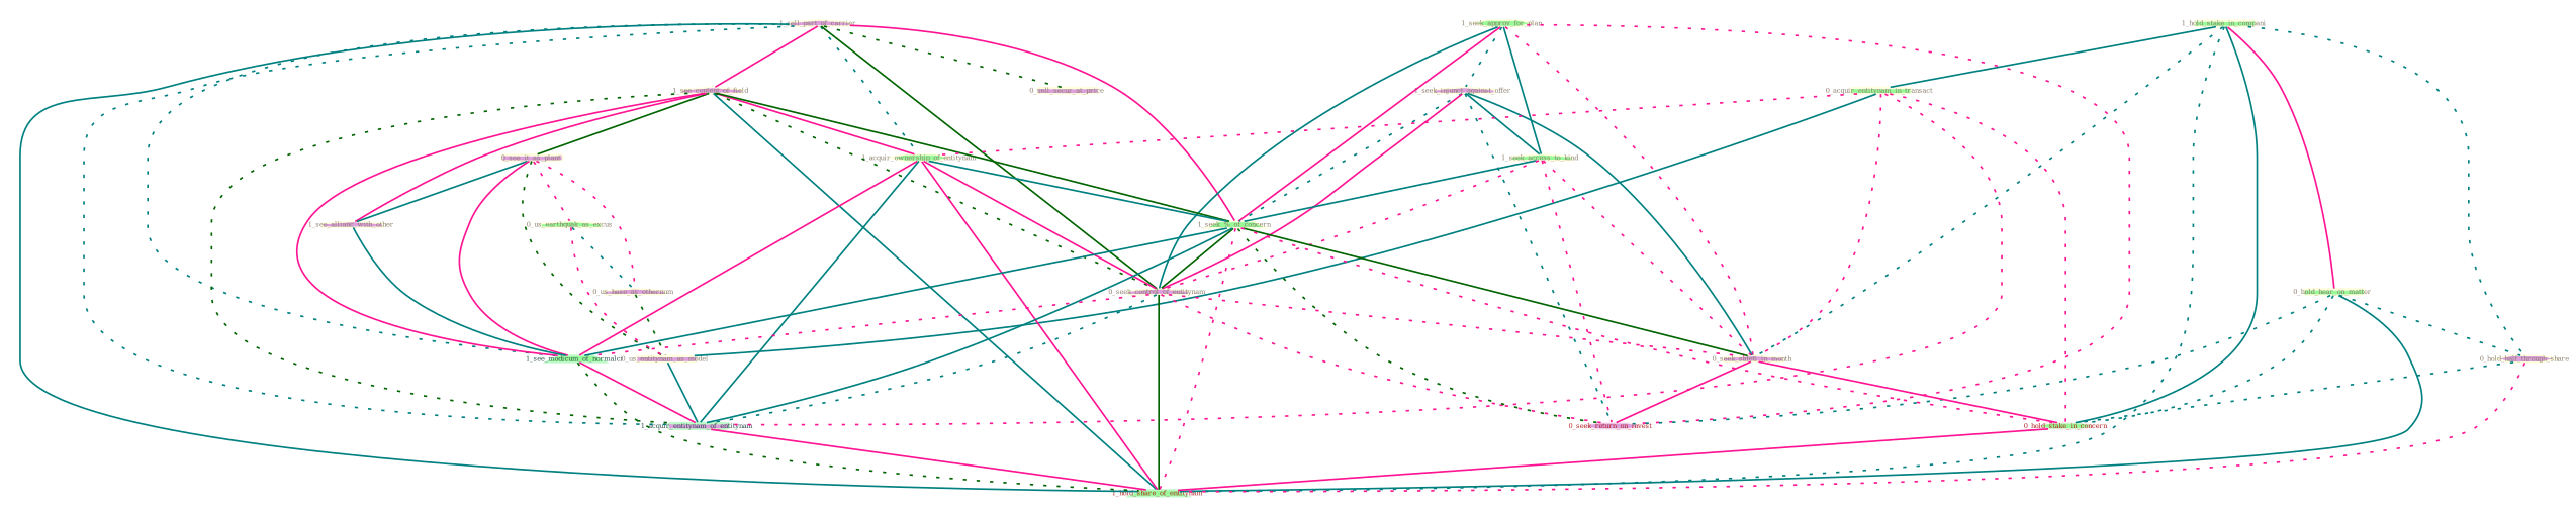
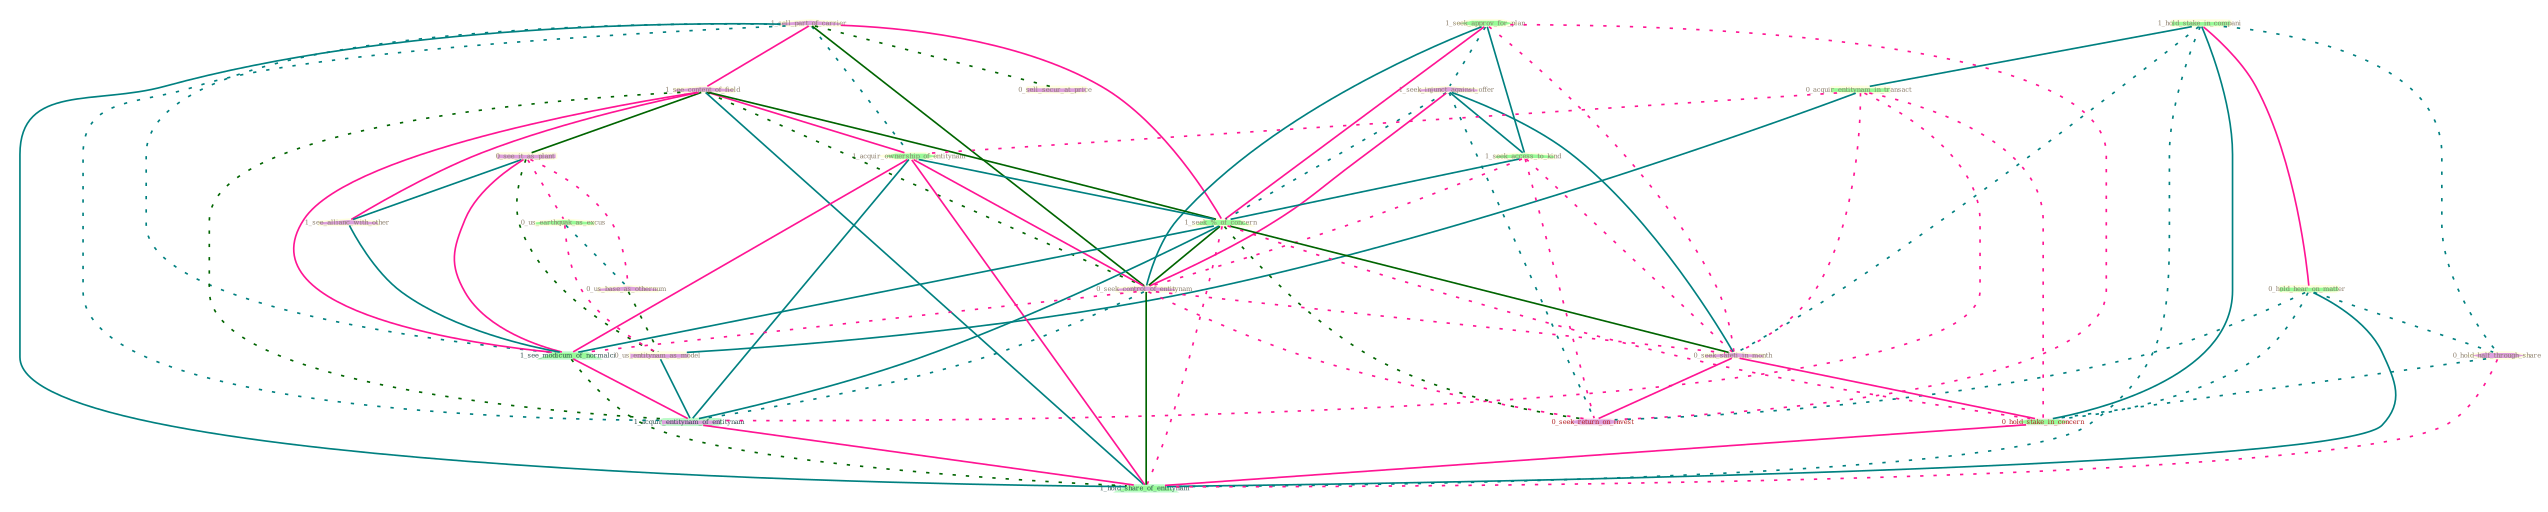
  graph {
    node [color="#ffffe0" fillcolor=plum fixedsize=true fontcolor="#8b7d6b" fontsize=4 shape=house style=filled]
    edge [color=deeppink style=solid w=1]
    "1_sell_part_of_carrier " [height=.06 width=.5]
    "1_seek_approv_for_plan " [fillcolor=palegreen height=.06 shape=hexagon width=.5]
    "1_hold_stake_in_compani " [fillcolor=palegreen height=.06 shape=cylinder width=.5]
    "0_hold_hear_on_matter " [fillcolor=palegreen height=.06 shape=cylinder width=.5]
    "1_seek_injunct_against_offer " [height=.06 width=.5]
    "0_hold_half_through_share " [height=.06 shape=hexagon width=.5]
    "1_see_content_of_field " [height=.06 width=.5]
    "0_sell_secur_at_price " [height=.06 shape=cylinder width=.5]
    "0_see_it_as_plant " [height=.06 shape=cylinder width=.5]
    "0_acquir_entitynam_in_transact " [fillcolor=palegreen height=.06 shape=cylinder width=.5]
    "0_us_earthquak_as_excus " [fillcolor=palegreen height=.06 width=.5]
    "0_us_base_as_othernum " [height=.06 width=.5]
    "1_acquir_ownership_of_entitynam " [fillcolor=palegreen height=.06 shape=hexagon width=.5]
    "0_us_entitynam_as_model " [height=.06 shape=cylinder width=.5]
    "1_seek_access_to_kind " [fillcolor=palegreen height=.06 width=.5]
    "1_seek_%_of_concern " [fillcolor=palegreen height=.06 shape=trapezium width=.5]
    "1_see_allianc_with_other " [height=.06 width=.5]
    "0_seek_control_of_entitynam " [height=.06 width=.5]
    "0_seek_safeti_in_month " [height=.06 width=.5]
    n20 [color="#fff0f5" fillcolor=palegreen fontcolor="#b22222" height=.06 label="0_hold_stake_in_concern" shape=hexagon width=.5]
    "0_seek_return_on_invest " [color="#fff0f5" fontcolor="#b22222" height=.06 shape=hexagon width=.5]
    "1_see_modicum_of_normalci " [color="#BDFCC9" fillcolor=palegreen fontcolor="#2f4f4f" height=.06 shape=trapezium width=.5]
    "1_acquir_entitynam_of_entitynam " [color="#BDFCC9" fontcolor="#2f4f4f" height=.06 shape=cylinder width=.5]
-   "1_hold_share_of_entitynam " [color="#BDFCC9" fillcolor=palegreen fontcolor="#b22222" height=.06 shape=trapezium width=.5]
+   "1_hold_share_of_entitynam " [color="#BDFCC9" fillcolor=palegreen fontcolor="#2f4f4f" height=.06 shape=trapezium width=.5]
    subgraph sub_1 {
      "1_sell_part_of_carrier "
      "1_seek_approv_for_plan "
      "1_hold_stake_in_compani "
      "0_hold_hear_on_matter "
      "1_seek_injunct_against_offer "
      "0_hold_half_through_share "
      "1_see_content_of_field "
      "0_sell_secur_at_price "
      "0_see_it_as_plant "
      "0_acquir_entitynam_in_transact "
      "0_us_earthquak_as_excus "
      "0_us_base_as_othernum "
      "1_acquir_ownership_of_entitynam "
      "0_us_entitynam_as_model "
      "1_seek_access_to_kind "
      "1_seek_%_of_concern "
      "1_see_allianc_with_other "
      "0_seek_control_of_entitynam "
      "0_seek_safeti_in_month "
    }
    subgraph sub_2 {
      n20
      "0_seek_return_on_invest "
    }
    "1_sell_part_of_carrier " -- "1_see_content_of_field "
    "1_sell_part_of_carrier " -- "0_sell_secur_at_price " [color=darkgreen style=dotted]
    "1_sell_part_of_carrier " -- "1_acquir_ownership_of_entitynam " [color=teal style=dotted]
    "1_sell_part_of_carrier " -- "1_seek_%_of_concern "
    "1_sell_part_of_carrier " -- "0_seek_control_of_entitynam " [color=darkgreen]
    "1_sell_part_of_carrier " -- "1_see_modicum_of_normalci " [color=teal style=dotted]
    "1_sell_part_of_carrier " -- "1_acquir_entitynam_of_entitynam " [color=teal style=dotted]
    "1_sell_part_of_carrier " -- "1_hold_share_of_entitynam " [color=teal]
    "1_seek_approv_for_plan " -- "1_seek_injunct_against_offer " [color=teal style=dotted]
    "1_seek_approv_for_plan " -- "1_seek_access_to_kind " [color=teal]
    "1_seek_approv_for_plan " -- "1_seek_%_of_concern "
    "1_seek_approv_for_plan " -- "0_seek_control_of_entitynam " [color=teal]
    "1_seek_approv_for_plan " -- "0_seek_safeti_in_month " [style=dotted]
    "1_seek_approv_for_plan " -- "0_seek_return_on_invest " [style=dotted]
    "1_hold_stake_in_compani " -- "0_hold_hear_on_matter "
    "1_hold_stake_in_compani " -- "0_hold_half_through_share " [color=teal style=dotted]
    "1_hold_stake_in_compani " -- "0_acquir_entitynam_in_transact " [color=teal]
    "1_hold_stake_in_compani " -- "0_seek_safeti_in_month " [color=teal style=dotted]
    "1_hold_stake_in_compani " -- n20 [color=teal w=3]
    "1_hold_stake_in_compani " -- "1_hold_share_of_entitynam " [color=teal style=dotted]
    "0_hold_hear_on_matter " -- "0_hold_half_through_share " [color=teal style=dotted]
    "0_hold_hear_on_matter " -- n20 [color=teal style=dotted]
    "0_hold_hear_on_matter " -- "0_seek_return_on_invest " [color=teal style=dotted]
    "0_hold_hear_on_matter " -- "1_hold_share_of_entitynam " [color=teal]
    "1_seek_injunct_against_offer " -- "1_seek_access_to_kind " [color=teal]
    "1_seek_injunct_against_offer " -- "1_seek_%_of_concern " [color=teal style=dotted]
    "1_seek_injunct_against_offer " -- "0_seek_control_of_entitynam "
    "1_seek_injunct_against_offer " -- "0_seek_safeti_in_month " [color=teal]
    "1_seek_injunct_against_offer " -- "0_seek_return_on_invest " [color=teal style=dotted]
    "0_hold_half_through_share " -- n20 [color=teal style=dotted]
    "0_hold_half_through_share " -- "1_hold_share_of_entitynam " [style=dotted]
    "1_see_content_of_field " -- "0_see_it_as_plant " [color=darkgreen]
    "1_see_content_of_field " -- "1_acquir_ownership_of_entitynam "
    "1_see_content_of_field " -- "1_seek_%_of_concern " [color=darkgreen]
    "1_see_content_of_field " -- "1_see_allianc_with_other "
    "1_see_content_of_field " -- "0_seek_control_of_entitynam " [color=darkgreen style=dotted]
    "1_see_content_of_field " -- "1_see_modicum_of_normalci " [w=2]
    "1_see_content_of_field " -- "1_acquir_entitynam_of_entitynam " [color=darkgreen style=dotted]
    "1_see_content_of_field " -- "1_hold_share_of_entitynam " [color=teal]
    "0_see_it_as_plant " -- "0_us_earthquak_as_excus " [style=dotted]
    "0_see_it_as_plant " -- "0_us_base_as_othernum " [style=dotted]
    "0_see_it_as_plant " -- "0_us_entitynam_as_model " [color=darkgreen style=dotted]
    "0_see_it_as_plant " -- "1_see_allianc_with_other " [color=teal]
    "0_see_it_as_plant " -- "1_see_modicum_of_normalci "
    "0_acquir_entitynam_in_transact " -- "1_acquir_ownership_of_entitynam " [style=dotted]
    "0_acquir_entitynam_in_transact " -- "0_us_entitynam_as_model " [color=teal]
    "0_acquir_entitynam_in_transact " -- "0_seek_safeti_in_month " [style=dotted]
    "0_acquir_entitynam_in_transact " -- n20 [style=dotted]
    "0_acquir_entitynam_in_transact " -- "1_acquir_entitynam_of_entitynam " [style=dotted w=2]
    "0_us_earthquak_as_excus " -- "0_us_base_as_othernum " [color=teal style=dotted w=2]
    "0_us_earthquak_as_excus " -- "0_us_entitynam_as_model " [style=dotted w=2]
    "0_us_base_as_othernum " -- "0_us_entitynam_as_model " [color=darkgreen style=dotted w=2]
    "1_acquir_ownership_of_entitynam " -- "1_seek_%_of_concern " [color=teal]
    "1_acquir_ownership_of_entitynam " -- "0_seek_control_of_entitynam " [w=2]
    "1_acquir_ownership_of_entitynam " -- "1_see_modicum_of_normalci "
    "1_acquir_ownership_of_entitynam " -- "1_acquir_entitynam_of_entitynam " [color=teal w=3]
    "1_acquir_ownership_of_entitynam " -- "1_hold_share_of_entitynam " [w=2]
    "0_us_entitynam_as_model " -- "1_acquir_entitynam_of_entitynam " [color=teal]
    "1_seek_access_to_kind " -- "1_seek_%_of_concern " [color=teal]
    "1_seek_access_to_kind " -- "0_seek_control_of_entitynam " [style=dotted]
    "1_seek_access_to_kind " -- "0_seek_safeti_in_month " [style=dotted]
    "1_seek_access_to_kind " -- "0_seek_return_on_invest " [style=dotted]
    "1_seek_%_of_concern " -- "0_seek_control_of_entitynam " [color=darkgreen w=2]
    "1_seek_%_of_concern " -- "0_seek_safeti_in_month " [color=darkgreen]
    "1_seek_%_of_concern " -- n20 [style=dotted]
    "1_seek_%_of_concern " -- "0_seek_return_on_invest " [color=darkgreen style=dotted]
    "1_seek_%_of_concern " -- "1_see_modicum_of_normalci " [color=teal]
    "1_seek_%_of_concern " -- "1_acquir_entitynam_of_entitynam " [color=teal]
    "1_seek_%_of_concern " -- "1_hold_share_of_entitynam " [style=dotted]
    "1_see_allianc_with_other " -- "1_see_modicum_of_normalci " [color=teal]
    "0_seek_control_of_entitynam " -- "0_seek_safeti_in_month " [style=dotted]
    "0_seek_control_of_entitynam " -- "0_seek_return_on_invest " [style=dotted]
    "0_seek_control_of_entitynam " -- "1_see_modicum_of_normalci " [style=dotted]
    "0_seek_control_of_entitynam " -- "1_acquir_entitynam_of_entitynam " [color=teal style=dotted w=2]
    "0_seek_control_of_entitynam " -- "1_hold_share_of_entitynam " [color=darkgreen w=2]
    "0_seek_safeti_in_month " -- n20
    "0_seek_safeti_in_month " -- "0_seek_return_on_invest "
    n20 -- "1_hold_share_of_entitynam "
    "1_see_modicum_of_normalci " -- "1_acquir_entitynam_of_entitynam "
    "1_see_modicum_of_normalci " -- "1_hold_share_of_entitynam " [color=darkgreen style=dotted]
    "1_acquir_entitynam_of_entitynam " -- "1_hold_share_of_entitynam " [w=2]
  }
